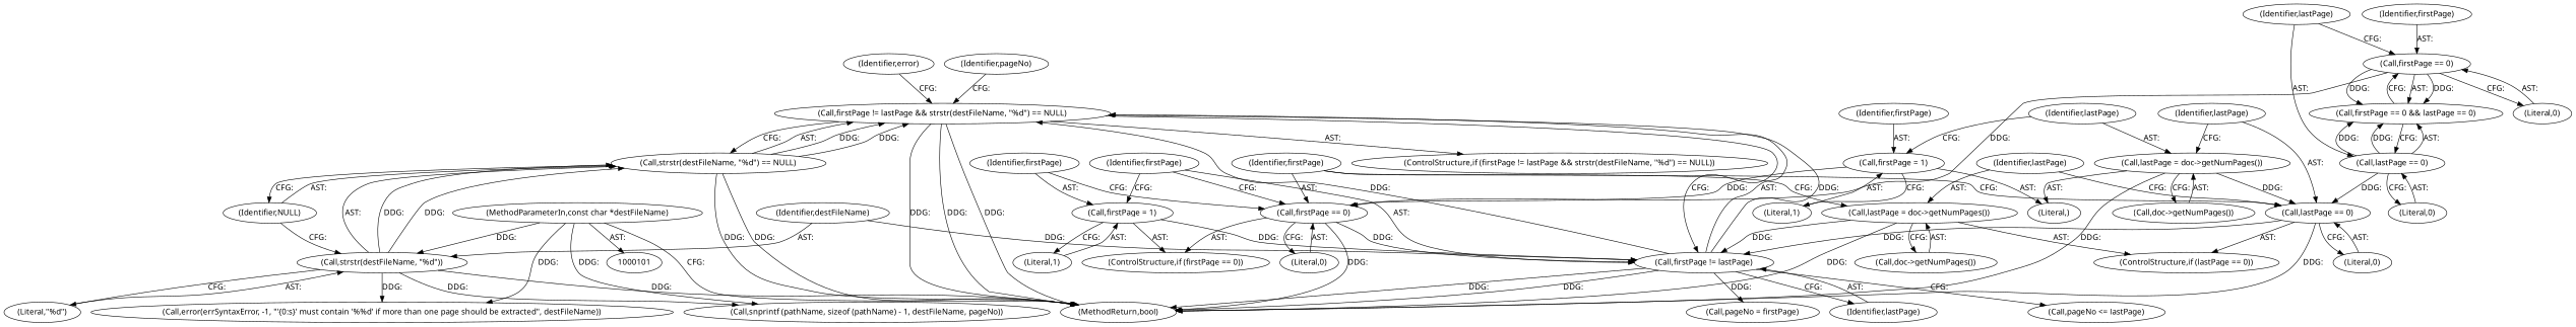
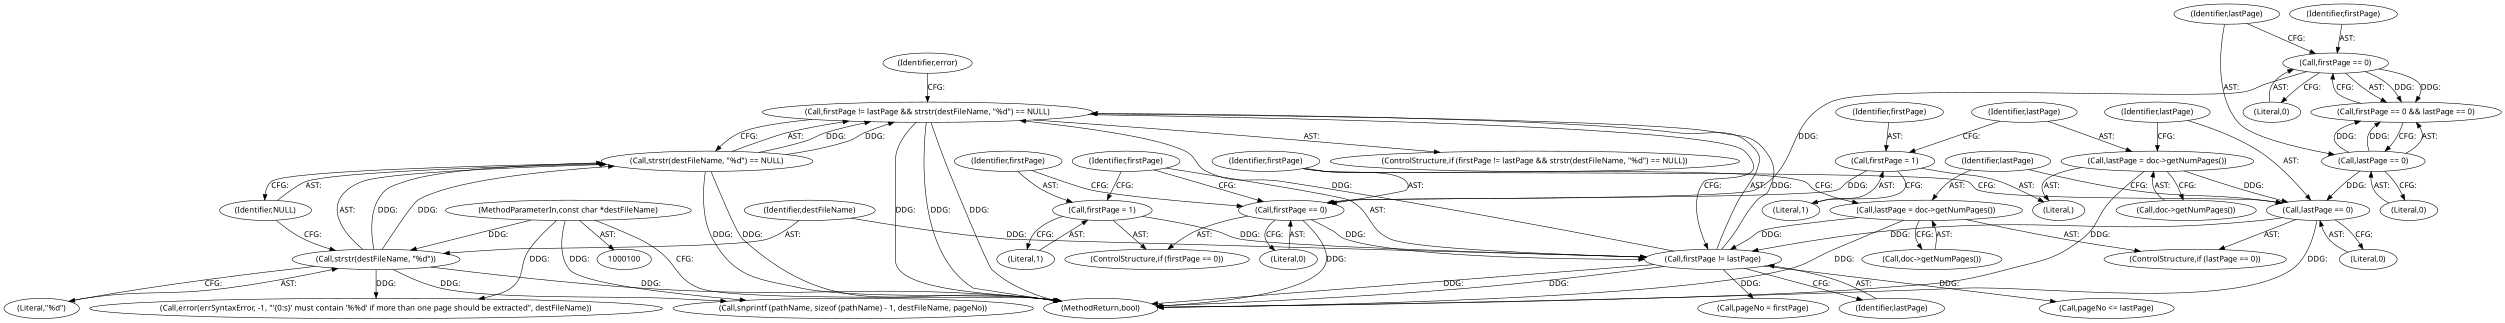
  digraph {
    fontname="Noto Sans"
    node [fontname="Noto Sans"]
    edge [fontname="Noto Sans"]
    n1 [label="(Call,firstPage != lastPage && strstr(destFileName, \"%d\") == NULL)"]
    n2 [label="(Call,firstPage != lastPage)"]
    n3 [label="(Call,strstr(destFileName, \"%d\") == NULL)"]
    n4 [label="(ControlStructure,if (firstPage != lastPage && strstr(destFileName, \"%d\") == NULL))"]
    n5 [label="(MethodReturn,bool)"]
    n6 [label="(Identifier,lastPage)"]
    n7 [label="(Call,pageNo <= lastPage)"]
    n8 [label="(Call,pageNo = firstPage)"]
    n9 [label="(Identifier,NULL)"]
    n10 [label="(Call,firstPage == 0)"]
    n11 [label="(ControlStructure,if (firstPage == 0))"]
    n12 [label="(Literal,0)"]
    n13 [label="(Call,firstPage == 0)"]
    n14 [label="(Call,firstPage == 0 && lastPage == 0)"]
    n15 [label="(Literal,0)"]
    n16 [label="(Call,lastPage == 0)"]
    n17 [label="(Call,firstPage = 1)"]
    n18 [label="(Literal,)"]
    n19 [label="(Literal,1)"]
    n20 [label="(Call,firstPage = 1)"]
    n21 [label="(Literal,1)"]
    n22 [label="(Call,lastPage == 0)"]
    n23 [label="(ControlStructure,if (lastPage == 0))"]
    n24 [label="(Literal,0)"]
    n25 [label="(Call,lastPage = doc->getNumPages())"]
    n26 [label="(Call,doc->getNumPages())"]
    n27 [label="(Literal,0)"]
    n28 [label="(Call,lastPage = doc->getNumPages())"]
    n29 [label="(Call,doc->getNumPages())"]
    n30 [label="(Call,strstr(destFileName, \"%d\"))"]
    n31 [label="(Call,error(errSyntaxError, -1, \"'{0:s}' must contain '%%d' if more than one page should be extracted\", destFileName))"]
    n32 [label="(Call,snprintf (pathName, sizeof (pathName) - 1, destFileName, pageNo))"]
    n33 [label="(Literal,\"%d\")"]
    n34 [label="(MethodParameterIn,const char *destFileName)"]
-   1000100 [label=1000101]
+   1000100
    n36 [label="(Identifier,firstPage)"]
    n37 [label="(Identifier,destFileName)"]
    n38 [label="(Identifier,firstPage)"]
    n39 [label="(Identifier,lastPage)"]
    n40 [label="(Identifier,lastPage)"]
    n41 [label="(Identifier,error)"]
    n42 [label="(Identifier,lastPage)"]
-   n43 [label="(Identifier,pageNo)"]
    n44 [label="(Identifier,firstPage)"]
    n45 [label="(Identifier,firstPage)"]
    n46 [label="(Identifier,lastPage)"]
    n47 [label="(Identifier,firstPage)"]
    n1 -> n2 [label="CFG: "]
    n1 -> n3 [label="CFG: "]
    n1 -> n4 [label="AST: "]
    n1 -> n5 [label="DDG: "]
    n1 -> n5 [label="DDG: "]
    n1 -> n5 [label="DDG: "]
    n2 -> n1 [label="AST: "]
    n2 -> n1 [label="DDG: "]
    n2 -> n1 [label="DDG: "]
    n2 -> n5 [label="DDG: "]
    n2 -> n5 [label="DDG: "]
    n2 -> n6 [label="CFG: "]
-   n2 -> n7 [label="CFG: "]
+   n2 -> n7 [label="DDG: "]
    n2 -> n8 [label="DDG: "]
    n3 -> n1 [label="AST: "]
    n3 -> n1 [label="DDG: "]
    n3 -> n1 [label="DDG: "]
    n3 -> n5 [label="DDG: "]
    n3 -> n5 [label="DDG: "]
    n3 -> n9 [label="CFG: "]
    n6 -> n2 [label="AST: "]
    n9 -> n3 [label="AST: "]
    n9 -> n30 [label="CFG: "]
    n10 -> n2 [label="DDG: "]
    n10 -> n5 [label="DDG: "]
    n10 -> n11 [label="AST: "]
    n10 -> n12 [label="CFG: "]
    n12 -> n10 [label="AST: "]
    n13 -> n10 [label="DDG: "]
    n13 -> n14 [label="AST: "]
    n13 -> n14 [label="DDG: "]
    n13 -> n14 [label="DDG: "]
    n13 -> n15 [label="CFG: "]
    n14 -> n13 [label="CFG: "]
    n14 -> n16 [label="CFG: "]
    n15 -> n13 [label="AST: "]
    n16 -> n14 [label="AST: "]
    n16 -> n14 [label="DDG: "]
    n16 -> n14 [label="DDG: "]
    n16 -> n22 [label="DDG: "]
    n16 -> n27 [label="CFG: "]
    n17 -> n10 [label="DDG: "]
    n17 -> n18 [label="AST: "]
    n17 -> n19 [label="CFG: "]
    n19 -> n17 [label="AST: "]
    n20 -> n2 [label="DDG: "]
    n20 -> n11 [label="AST: "]
    n20 -> n21 [label="CFG: "]
    n21 -> n20 [label="AST: "]
    n22 -> n2 [label="DDG: "]
    n22 -> n5 [label="DDG: "]
    n22 -> n23 [label="AST: "]
    n22 -> n24 [label="CFG: "]
    n24 -> n22 [label="AST: "]
    n25 -> n5 [label="DDG: "]
    n25 -> n18 [label="AST: "]
    n25 -> n22 [label="DDG: "]
    n25 -> n26 [label="CFG: "]
    n26 -> n25 [label="AST: "]
    n27 -> n16 [label="AST: "]
    n28 -> n2 [label="DDG: "]
    n28 -> n5 [label="DDG: "]
    n28 -> n23 [label="AST: "]
    n28 -> n29 [label="CFG: "]
    n29 -> n28 [label="AST: "]
    n30 -> n3 [label="AST: "]
    n30 -> n3 [label="DDG: "]
    n30 -> n3 [label="DDG: "]
    n30 -> n5 [label="DDG: "]
    n30 -> n31 [label="DDG: "]
    n30 -> n32 [label="DDG: "]
    n30 -> n33 [label="CFG: "]
    n33 -> n30 [label="AST: "]
    n34 -> n5 [label="CFG: "]
    n34 -> n30 [label="DDG: "]
    n34 -> n31 [label="DDG: "]
    n34 -> n32 [label="DDG: "]
    n34 -> 1000100 [label="AST: "]
    n36 -> n13 [label="AST: "]
    n37 -> n2 [label="DDG: "]
    n37 -> n30 [label="AST: "]
    n38 -> n2 [label="AST: "]
    n38 -> n10 [label="CFG: "]
    n38 -> n20 [label="CFG: "]
    n39 -> n22 [label="AST: "]
    n39 -> n25 [label="CFG: "]
    n40 -> n22 [label="CFG: "]
    n40 -> n28 [label="AST: "]
    n41 -> n1 [label="CFG: "]
    n42 -> n13 [label="CFG: "]
    n42 -> n16 [label="AST: "]
-   n43 -> n1 [label="CFG: "]
    n44 -> n10 [label="CFG: "]
    n44 -> n20 [label="AST: "]
    n45 -> n17 [label="AST: "]
    n46 -> n17 [label="CFG: "]
    n46 -> n25 [label="AST: "]
    n47 -> n10 [label="AST: "]
    n47 -> n22 [label="CFG: "]
    n47 -> n28 [label="CFG: "]
  }
